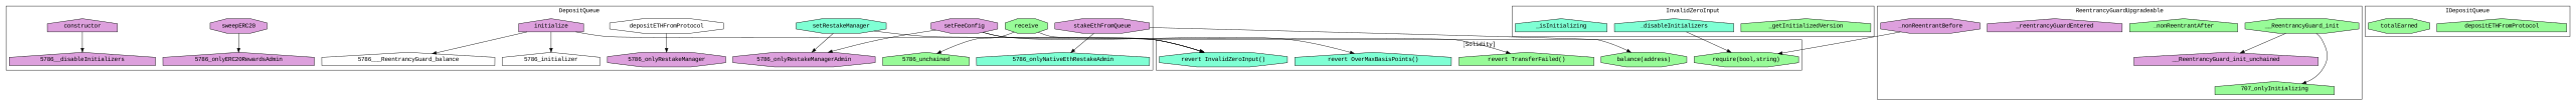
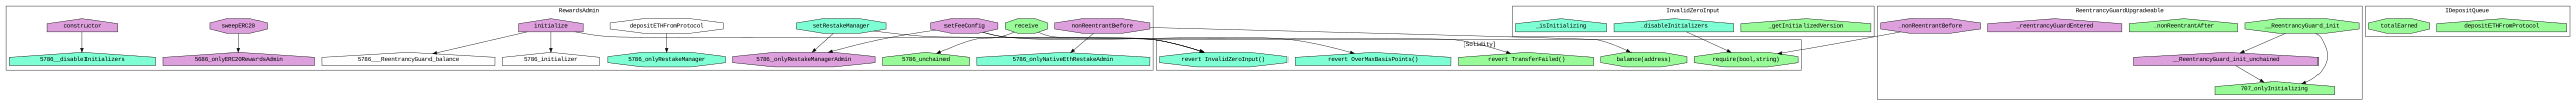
  strict digraph {
    fontname="Liberation Mono"
    node [fillcolor=plum fontname="Liberation Mono" shape=house style=filled]
    edge [fontname="Liberation Mono"]
-   n1 [label=stakeEthFromQueue shape=octagon]
+   n1 [label=nonReentrantBefore shape=octagon]
    "5786_onlyNativeEthRestakeAdmin" [fillcolor=aquamarine]
    n3 [fillcolor=white label=depositETHFromProtocol shape=octagon]
-   "5786_onlyRestakeManager" [shape=octagon]
+   "5786_onlyRestakeManager" [fillcolor=aquamarine shape=octagon]
    n5 [label=initialize]
    "5786_initializer" [fillcolor=white]
    n7 [fillcolor=white label="5786___ReentrancyGuard_balance"]
    n8 [label=sweepERC20 shape=octagon]
-   "5786_onlyERC20RewardsAdmin"
+   "5786_onlyERC20RewardsAdmin" [label="5686_onlyERC20RewardsAdmin"]
    n10 [fillcolor=aquamarine label=setRestakeManager shape=octagon]
    "5786_onlyRestakeManagerAdmin" [shape=octagon]
    n12 [fillcolor=palegreen label=receive shape=octagon]
    n13 [fillcolor=palegreen label="5786_unchained"]
    n14 [label=setFeeConfig shape=octagon]
    n15 [label=constructor]
-   "5786__disableInitializers"
+   "5786__disableInitializers" [fillcolor=aquamarine]
    n17 [fillcolor=palegreen label=depositETHFromProtocol]
    n18 [fillcolor=palegreen label=totalEarned shape=octagon]
    n19 [fillcolor=palegreen label=__ReentrancyGuard_init shape=octagon]
    n20 [label=__ReentrancyGuard_init_unchained]
    "707_onlyInitializing" [fillcolor=palegreen]
    n22 [fillcolor=palegreen label=_nonReentrantAfter]
    n23 [label=_reentrancyGuardEntered]
    n24 [label=_nonReentrantBefore shape=octagon]
    n25 [fillcolor=palegreen label=_getInitializedVersion]
    n26 [fillcolor=aquamarine label=_disableInitializers]
    n27 [fillcolor=aquamarine label=_isInitializing]
    "balance(address)" [fillcolor=palegreen shape=octagon]
    "revert InvalidZeroInput()" [fillcolor=aquamarine shape=octagon]
    "revert TransferFailed()" [fillcolor=palegreen]
    "revert OverMaxBasisPoints()" [fillcolor=aquamarine]
    "require(bool,string)" [fillcolor=palegreen shape=octagon]
    subgraph cluster_1 {
-     label=DepositQueue
+     label=RewardsAdmin
      n1
      "5786_onlyNativeEthRestakeAdmin"
      n3
      "5786_onlyRestakeManager"
      n5
      "5786_initializer"
      n7
      n8
      "5786_onlyERC20RewardsAdmin"
      n10
      "5786_onlyRestakeManagerAdmin"
      n12
      n13
      n14
      n15
      "5786__disableInitializers"
    }
    subgraph cluster_2 {
      label=IDepositQueue
      n17
      n18
    }
    subgraph cluster_3 {
      label=ReentrancyGuardUpgradeable
      n19
      n20
      "707_onlyInitializing"
      n22
      n23
      n24
    }
    subgraph cluster_4 {
      label=InvalidZeroInput
      n25
      n26
      n27
    }
    subgraph cluster_5 {
      label="[Solidity]"
      "balance(address)"
      "revert InvalidZeroInput()"
      "revert TransferFailed()"
      "revert OverMaxBasisPoints()"
      "require(bool,string)"
    }
    n1 -> "5786_onlyNativeEthRestakeAdmin"
    n1 -> "balance(address)"
    n3 -> "5786_onlyRestakeManager"
    n5 -> "5786_initializer"
    n5 -> n7
    n5 -> "revert InvalidZeroInput()"
    n8 -> "5786_onlyERC20RewardsAdmin"
    n10 -> "5786_onlyRestakeManagerAdmin"
    n10 -> "revert InvalidZeroInput()"
    n12 -> n13
    n12 -> "revert TransferFailed()"
    n14 -> "5786_onlyRestakeManagerAdmin"
    n14 -> "revert InvalidZeroInput()"
    n14 -> "revert OverMaxBasisPoints()"
    n15 -> "5786__disableInitializers"
    n19 -> n20
    n19 -> "707_onlyInitializing"
+   n20 -> "707_onlyInitializing"
    n24 -> "require(bool,string)"
    n26 -> "require(bool,string)"
  }
